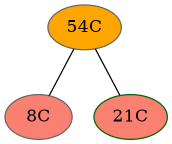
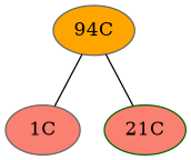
  graph {
    node [color=gray40 fillcolor=salmon style="radial,filled"]
    edge [penwidth=1]
-   "54C" [fillcolor=orange]
-   "8C"
+   "54C" [fillcolor=orange label="94C"]
+   "8C" [label="1C"]
    "21C" [color=darkgreen]
    "54C" -- "8C"
    "54C" -- "21C"
  }
